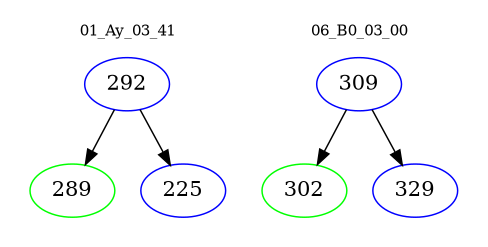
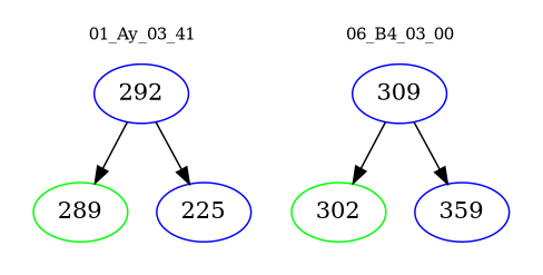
  digraph {
    node [color=blue]
    edge [color=black]
    n1 [label=292]
    n2 [color=green label=289]
    n3 [label=225]
    n4 [label=309]
    n5 [color=green label=302]
-   n6 [label=329]
+   n6 [label=359]
    subgraph cluster_1 {
      color=white
      fontsize=10
      label="01_Ay_03_41"
      n1
      n2
      n3
    }
    subgraph cluster_2 {
      color=white
      fontsize=10
-     label="06_B0_03_00"
+     label="06_B4_03_00"
      n4
      n5
      n6
    }
    n1 -> n2
    n1 -> n3
    n4 -> n5
    n4 -> n6
  }
